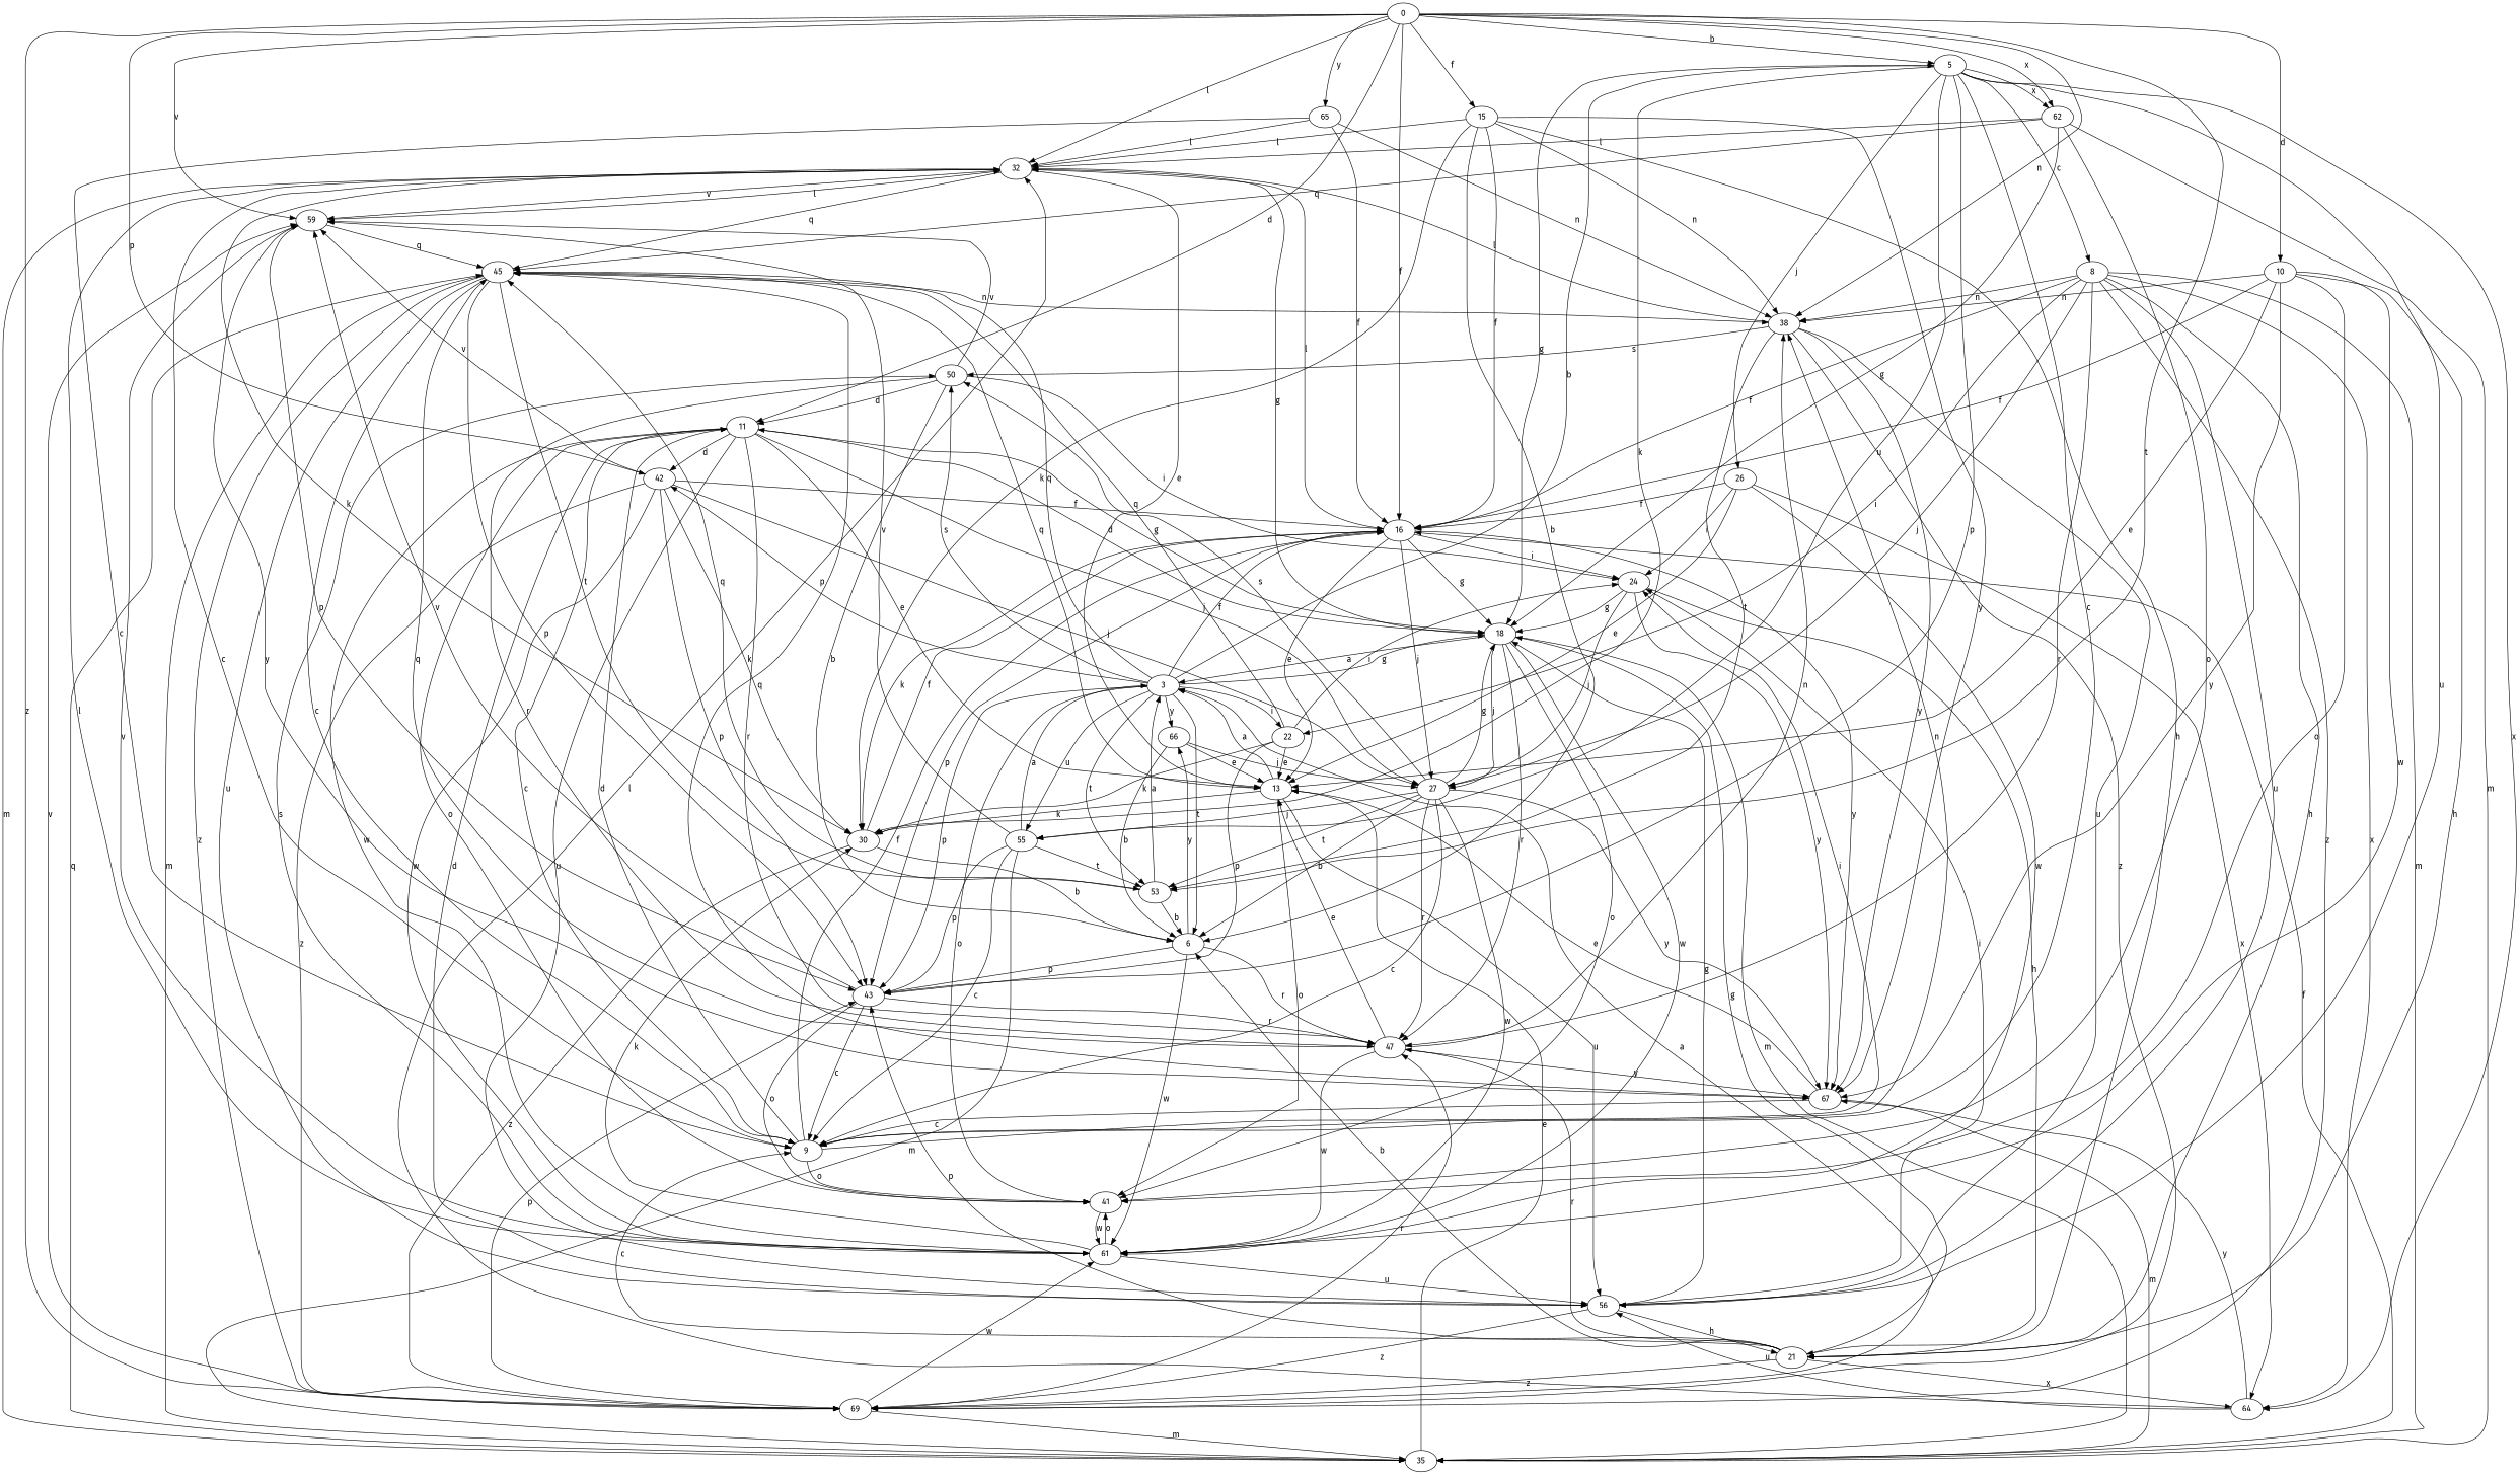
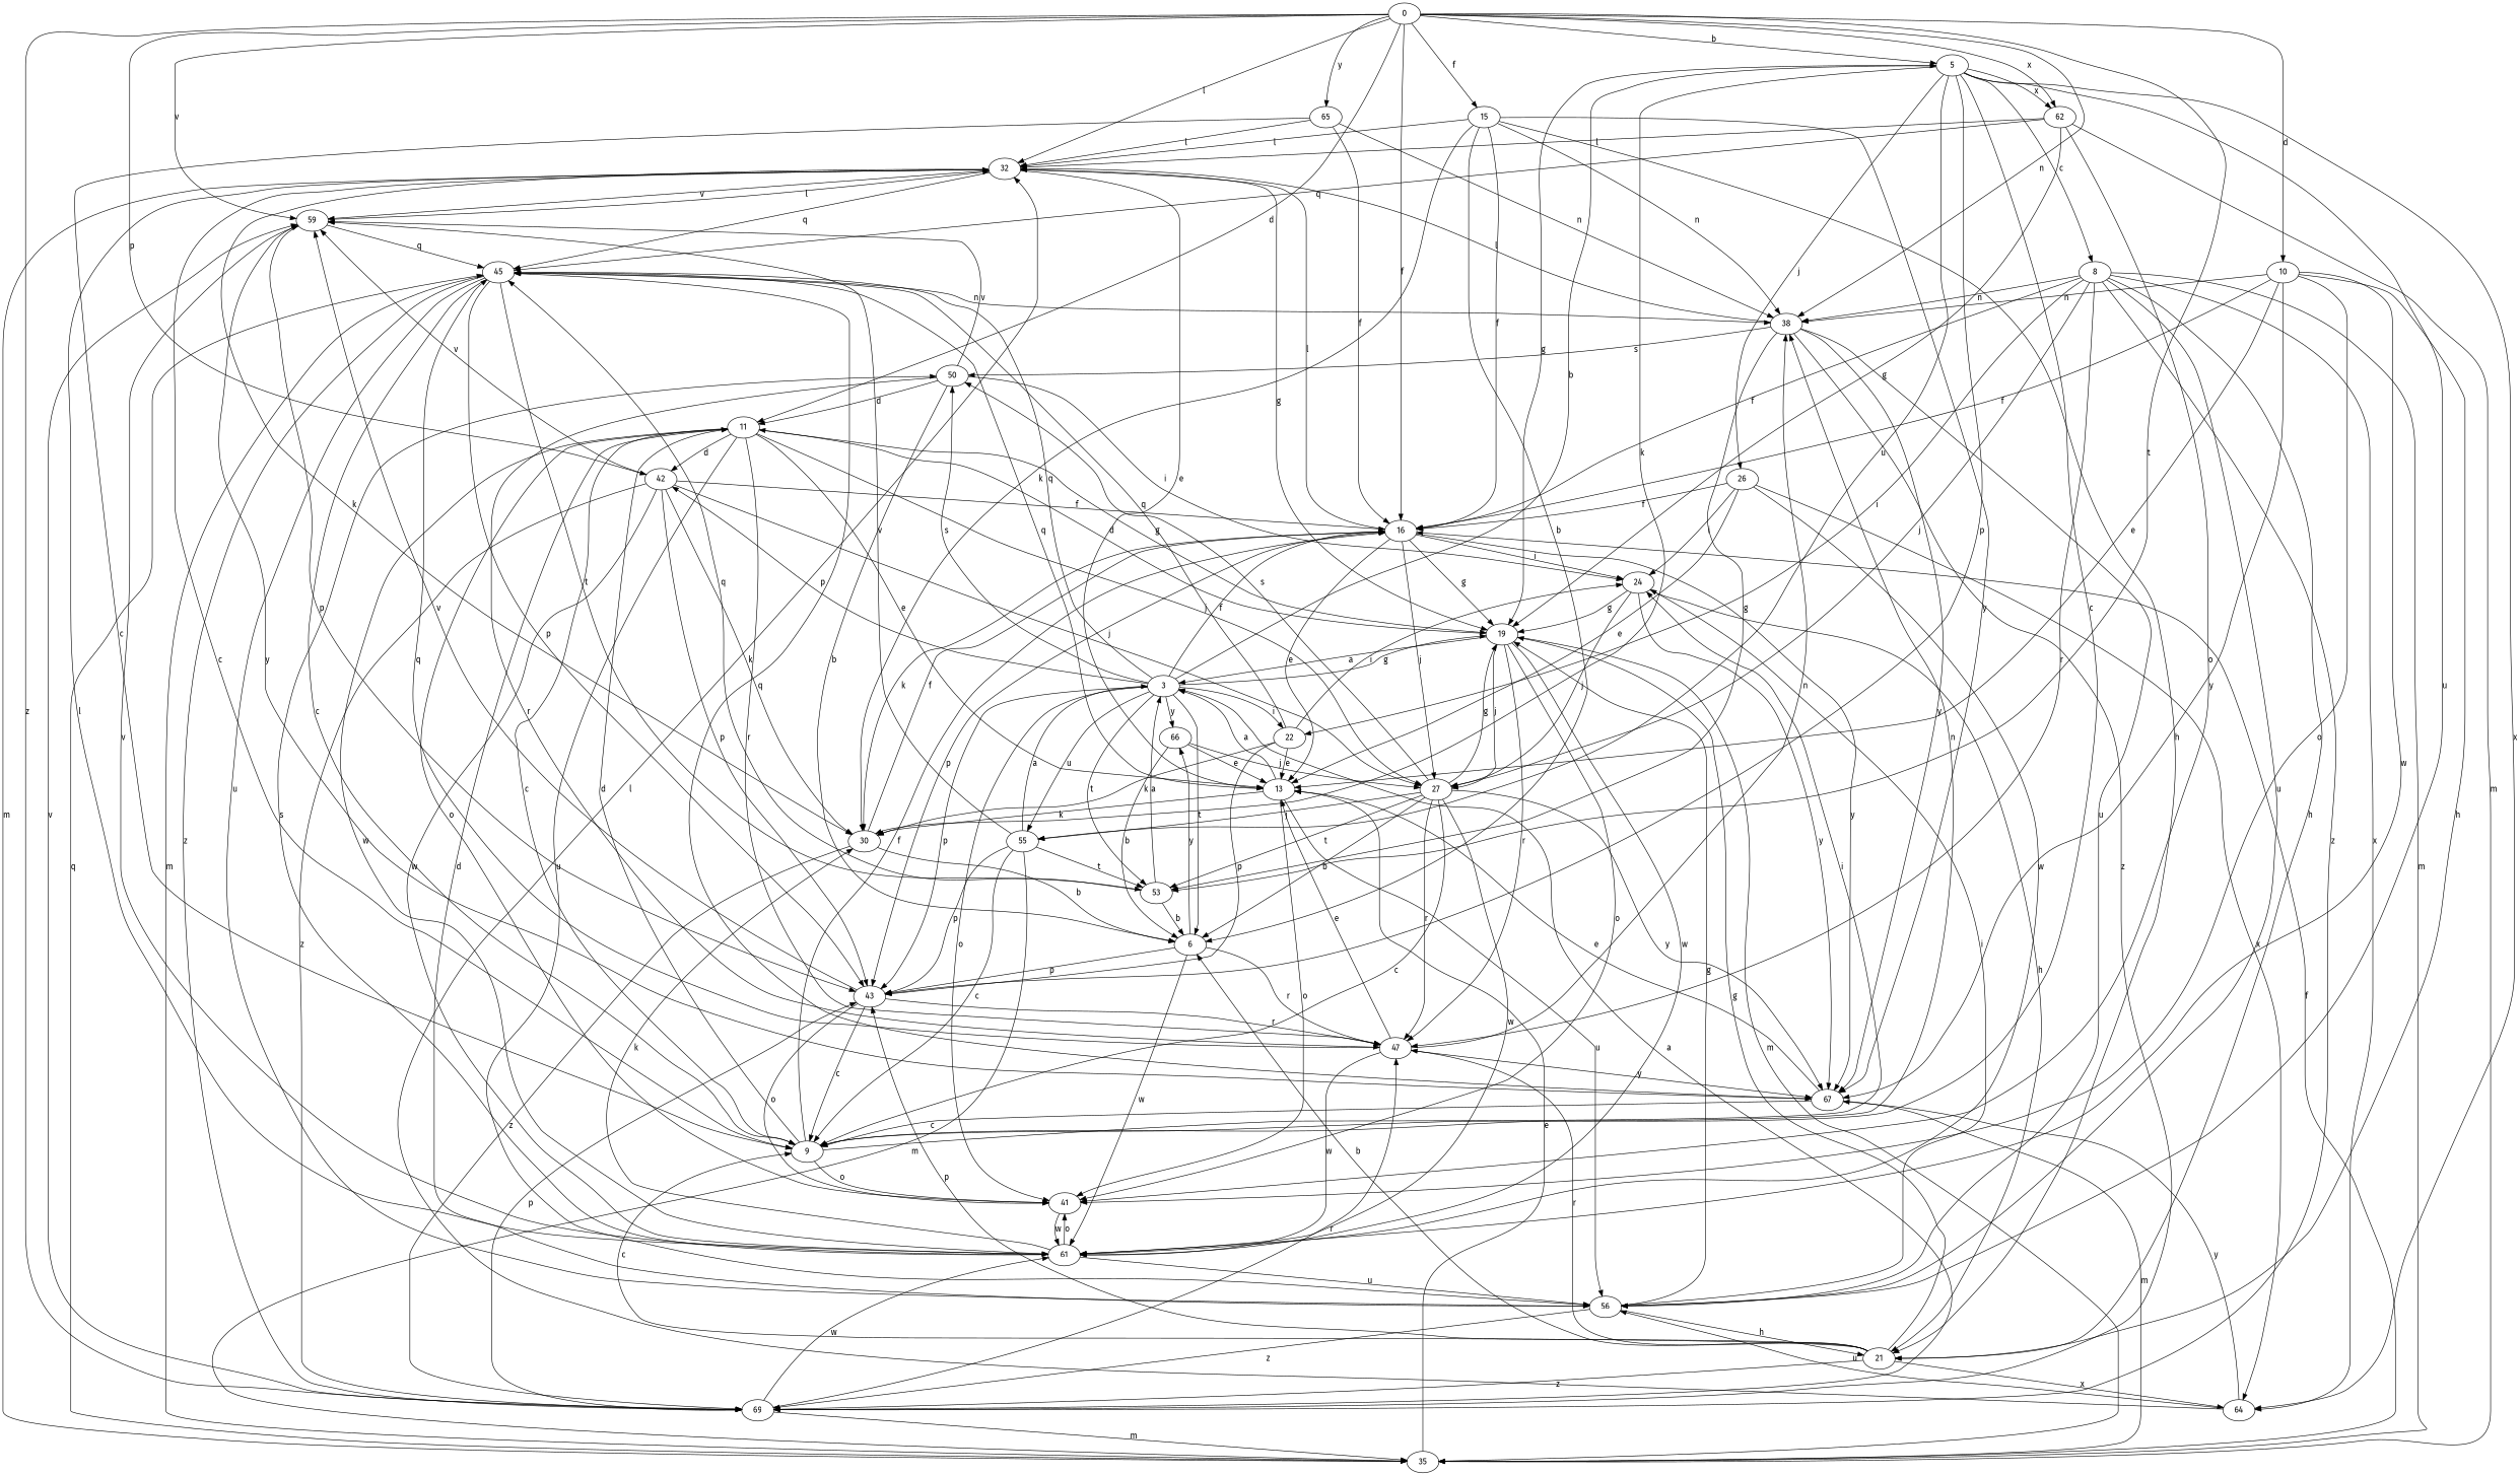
  strict digraph {
    fontname="Fira Sans"
    node [fontname="Fira Sans"]
    edge [fontname="Fira Sans"]
    0
    5
    10
    11
    15
    16
    32
    38
    42
    53
    59
    62
    65
    69
-   19 [label=18]
+   19
    43
    55
    8
    9
    26
    30
    56
    64
    41
    61
    21
    13
    67
    47
    27
    6
    24
    45
    35
    50
    3
    22
    66
    0 -> 5 [label=b]
    0 -> 10 [label=d]
    0 -> 11 [label=d]
    0 -> 15 [label=f]
    0 -> 16 [label=f]
    0 -> 32 [label=l]
    0 -> 38 [label=n]
    0 -> 42 [label=p]
    0 -> 53 [label=t]
    0 -> 59 [label=v]
    0 -> 62 [label=x]
    0 -> 65 [label=y]
    0 -> 69 [label=z]
    5 -> 62 [label=x]
    5 -> 19 [label=g]
    5 -> 43 [label=p]
    5 -> 55 [label=u]
    5 -> 8 [label=c]
    5 -> 9 [label=c]
    5 -> 26 [label=j]
    5 -> 30 [label=k]
    5 -> 56 [label=u]
    5 -> 64 [label=x]
    10 -> 16 [label=f]
    10 -> 38 [label=n]
    10 -> 41 [label=o]
    10 -> 61 [label=w]
    10 -> 21 [label=h]
    10 -> 13 [label=e]
    10 -> 67 [label=y]
    11 -> 42 [label=d]
    11 -> 19 [label=g]
    11 -> 9 [label=c]
    11 -> 56 [label=u]
    11 -> 41 [label=o]
    11 -> 61 [label=w]
    11 -> 13 [label=e]
    11 -> 47 [label=r]
    11 -> 27 [label=j]
    15 -> 16 [label=f]
    15 -> 32 [label=l]
    15 -> 38 [label=n]
    15 -> 30 [label=k]
    15 -> 21 [label=h]
    15 -> 67 [label=y]
    15 -> 6 [label=b]
    16 -> 32 [label=l]
    16 -> 19 [label=g]
    16 -> 43 [label=p]
    16 -> 30 [label=k]
    16 -> 13 [label=e]
    16 -> 67 [label=y]
    16 -> 27 [label=j]
    16 -> 24 [label=i]
    32 -> 59 [label=v]
    32 -> 19 [label=g]
    32 -> 9 [label=c]
    32 -> 30 [label=k]
    32 -> 13 [label=e]
    32 -> 45 [label=q]
    32 -> 35 [label=m]
    38 -> 32 [label=l]
-   38 -> 53 [label=t]
+   38 -> 53 [label=g]
    38 -> 69 [label=z]
    38 -> 56 [label=u]
    38 -> 67 [label=y]
    38 -> 50 [label=s]
    42 -> 16 [label=f]
    42 -> 59 [label=v]
    42 -> 69 [label=z]
    42 -> 43 [label=p]
    42 -> 30 [label=k]
    42 -> 61 [label=w]
    42 -> 27 [label=j]
    53 -> 6 [label=b]
    53 -> 45 [label=q]
    53 -> 3 [label=a]
    59 -> 32 [label=l]
    59 -> 43 [label=p]
    59 -> 67 [label=y]
    59 -> 45 [label=q]
    62 -> 32 [label=l]
    62 -> 19 [label=g]
    62 -> 41 [label=o]
    62 -> 45 [label=q]
    62 -> 35 [label=m]
    65 -> 16 [label=f]
    65 -> 32 [label=l]
    65 -> 38 [label=n]
    65 -> 9 [label=c]
    69 -> 59 [label=v]
    69 -> 43 [label=p]
    69 -> 61 [label=w]
    69 -> 47 [label=r]
    69 -> 35 [label=m]
    69 -> 3 [label=a]
    19 -> 11 [label=d]
    19 -> 41 [label=o]
    19 -> 61 [label=w]
    19 -> 47 [label=r]
    19 -> 27 [label=j]
    19 -> 35 [label=m]
    19 -> 3 [label=a]
    43 -> 59 [label=v]
    43 -> 9 [label=c]
    43 -> 41 [label=o]
    43 -> 47 [label=r]
    55 -> 53 [label=t]
    55 -> 59 [label=v]
    55 -> 43 [label=p]
    55 -> 9 [label=c]
    55 -> 35 [label=m]
    55 -> 3 [label=a]
    8 -> 16 [label=f]
    8 -> 38 [label=n]
    8 -> 69 [label=z]
    8 -> 56 [label=u]
    8 -> 64 [label=x]
    8 -> 21 [label=h]
    8 -> 47 [label=r]
    8 -> 27 [label=j]
    8 -> 35 [label=m]
    8 -> 22 [label=i]
    9 -> 11 [label=d]
    9 -> 16 [label=f]
    9 -> 38 [label=n]
    9 -> 41 [label=o]
    9 -> 24 [label=i]
    26 -> 16 [label=f]
    26 -> 64 [label=x]
    26 -> 61 [label=w]
    26 -> 13 [label=e]
    26 -> 24 [label=i]
    30 -> 16 [label=f]
    30 -> 69 [label=z]
    30 -> 6 [label=b]
    56 -> 11 [label=d]
    56 -> 69 [label=z]
    56 -> 19 [label=g]
    56 -> 21 [label=h]
    56 -> 24 [label=i]
    64 -> 32 [label=l]
    64 -> 56 [label=u]
    64 -> 67 [label=y]
    41 -> 61 [label=w]
    61 -> 32 [label=l]
    61 -> 59 [label=v]
    61 -> 30 [label=k]
    61 -> 56 [label=u]
    61 -> 41 [label=o]
    61 -> 50 [label=s]
    21 -> 69 [label=z]
    21 -> 19 [label=g]
    21 -> 43 [label=p]
    21 -> 9 [label=c]
    21 -> 64 [label=x]
    21 -> 47 [label=r]
    21 -> 6 [label=b]
    13 -> 30 [label=k]
    13 -> 56 [label=u]
    13 -> 41 [label=o]
    13 -> 45 [label=q]
    13 -> 3 [label=a]
    67 -> 9 [label=c]
    67 -> 13 [label=e]
    67 -> 45 [label=q]
    67 -> 35 [label=m]
    47 -> 38 [label=n]
    47 -> 61 [label=w]
    47 -> 13 [label=e]
    47 -> 67 [label=y]
    47 -> 45 [label=q]
    27 -> 53 [label=t]
    27 -> 19 [label=g]
    27 -> 55 [label=j]
    27 -> 9 [label=c]
    27 -> 61 [label=w]
    27 -> 67 [label=y]
    27 -> 47 [label=r]
    27 -> 6 [label=b]
    27 -> 50 [label=s]
    6 -> 43 [label=p]
    6 -> 61 [label=w]
    6 -> 47 [label=r]
    6 -> 66 [label=y]
    24 -> 19 [label=g]
    24 -> 21 [label=h]
    24 -> 67 [label=y]
    24 -> 27 [label=j]
    45 -> 38 [label=n]
    45 -> 53 [label=t]
    45 -> 69 [label=z]
    45 -> 43 [label=p]
    45 -> 9 [label=c]
    45 -> 56 [label=u]
    45 -> 35 [label=m]
    35 -> 16 [label=f]
    35 -> 13 [label=e]
    35 -> 45 [label=q]
    50 -> 11 [label=d]
    50 -> 59 [label=v]
    50 -> 47 [label=r]
    50 -> 6 [label=b]
    50 -> 24 [label=i]
    3 -> 5 [label=b]
    3 -> 16 [label=f]
    3 -> 42 [label=p]
    3 -> 53 [label=t]
    3 -> 19 [label=g]
    3 -> 43 [label=p]
    3 -> 55 [label=u]
    3 -> 41 [label=o]
    3 -> 6 [label=t]
    3 -> 45 [label=q]
    3 -> 50 [label=s]
    3 -> 22 [label=i]
    3 -> 66 [label=y]
    22 -> 43 [label=p]
    22 -> 30 [label=k]
    22 -> 13 [label=e]
    22 -> 24 [label=i]
    22 -> 45 [label=q]
    66 -> 13 [label=e]
    66 -> 27 [label=j]
    66 -> 6 [label=b]
  }
